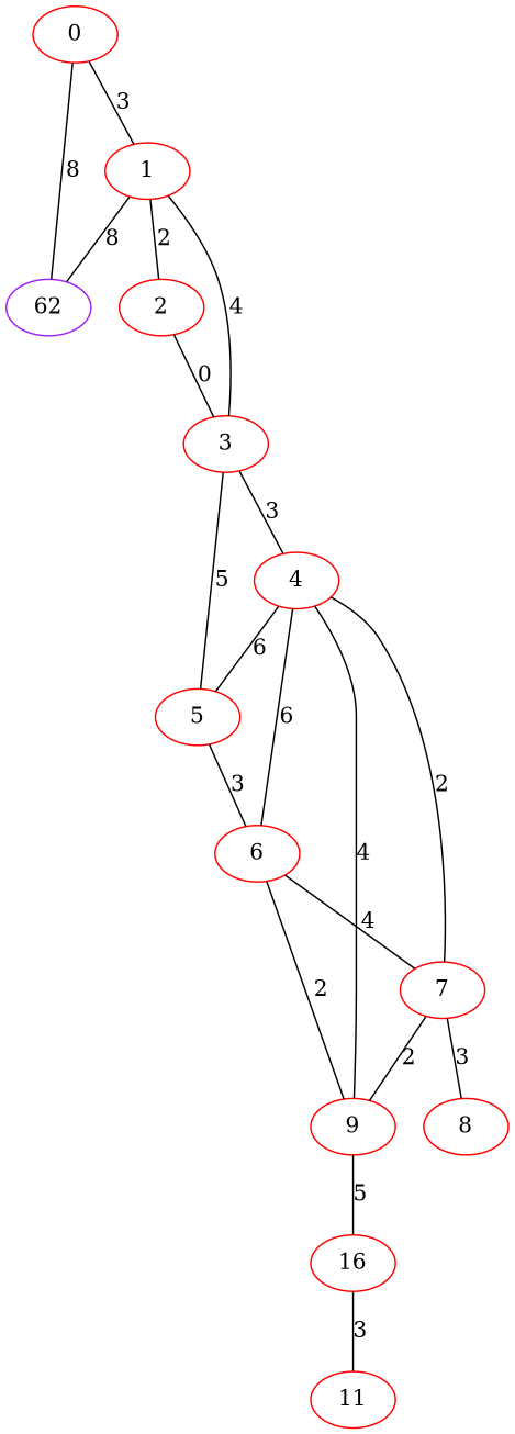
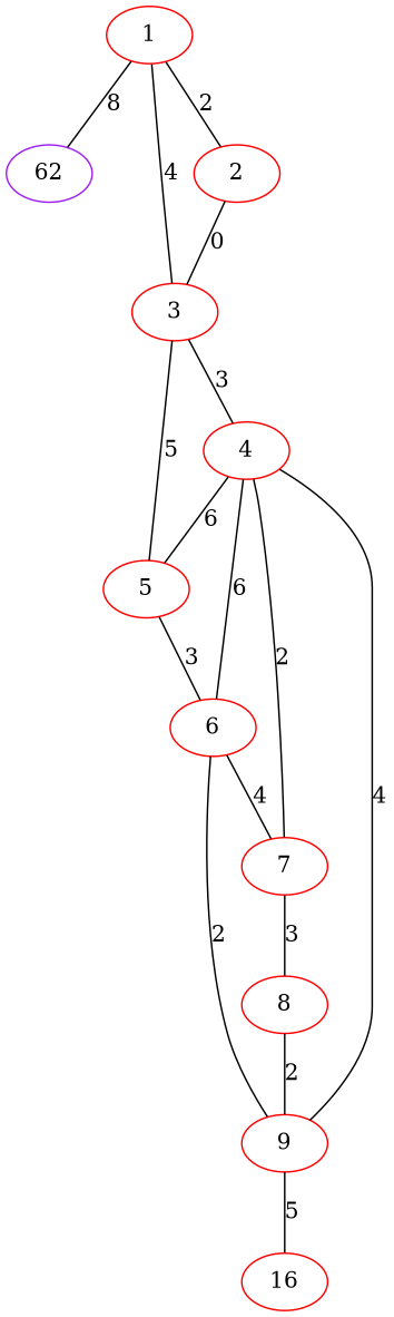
  graph {
    node [color=red weight=1]
-   0
    1
    n3 [color=purple label=62 weight=4]
    2
    3
    4
    5
    6
    7
    9
    8
    n12 [label=16]
-   11
-   0 -- 1 [label=3]
-   0 -- n3 [label=8]
    1 -- n3 [label=8]
    1 -- 2 [label=2]
    1 -- 3 [label=4]
    2 -- 3 [label=0]
    3 -- 4 [label=3]
    3 -- 5 [label=5]
    4 -- 5 [label=6]
    4 -- 6 [label=6]
    4 -- 7 [label=2]
    4 -- 9 [label=4]
    5 -- 6 [label=3]
    6 -- 7 [label=4]
    6 -- 9 [label=2]
-   7 -- 9 [label=2]
+   8 -- 9 [label=2]
    7 -- 8 [label=3]
    9 -- n12 [label=5]
-   n12 -- 11 [label=3]
  }
